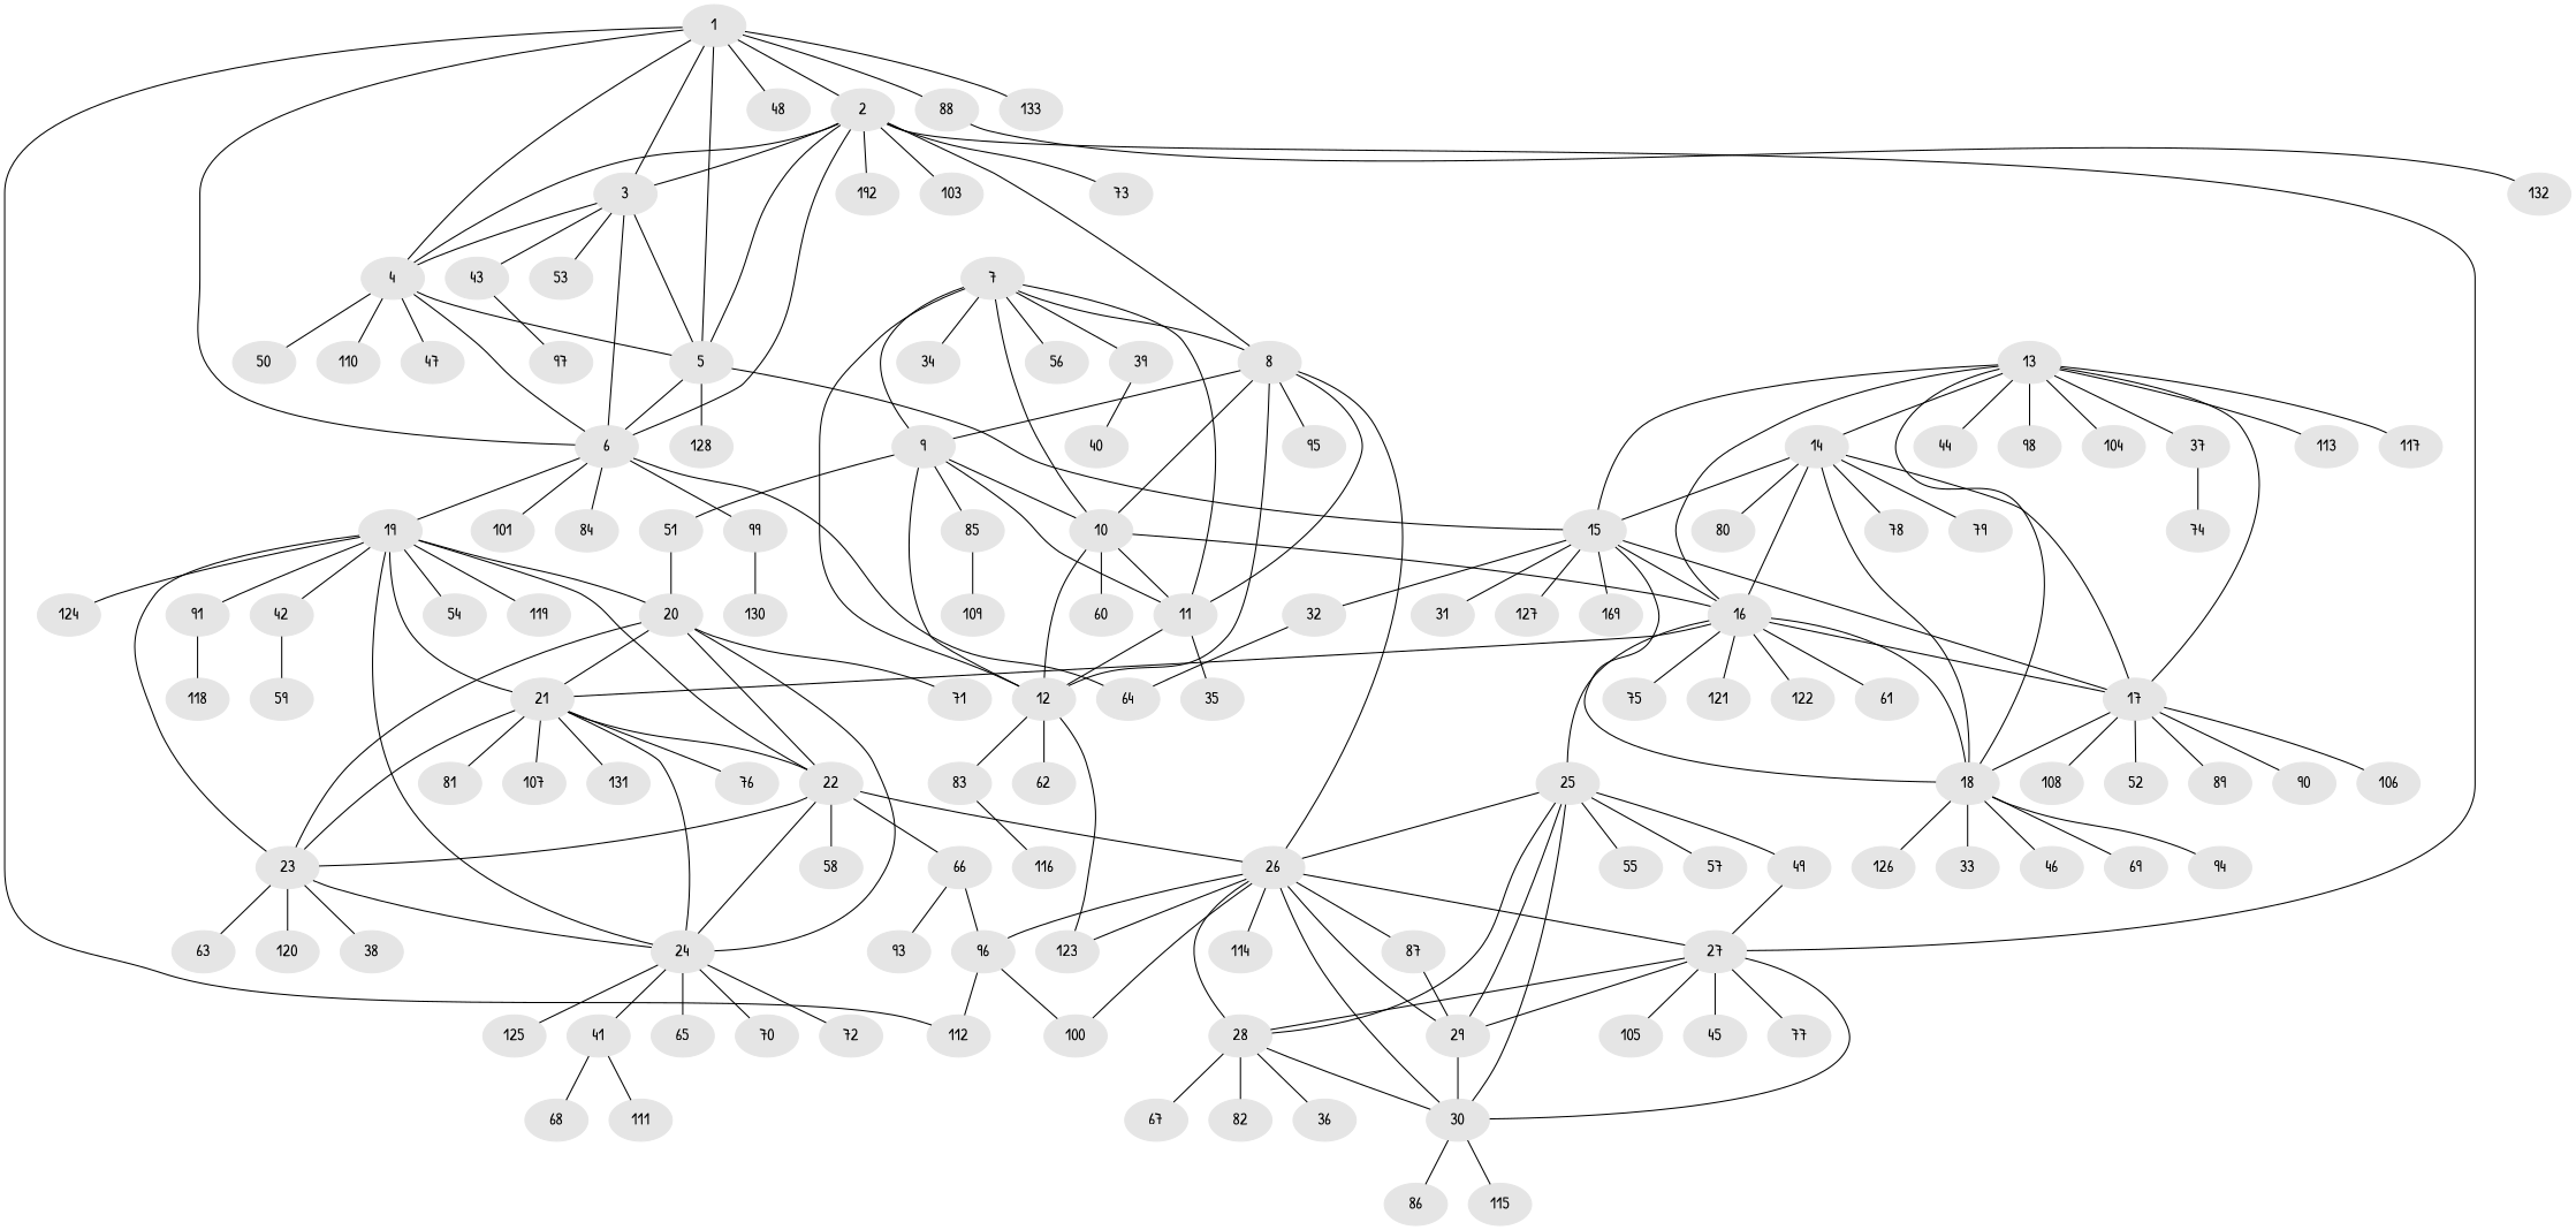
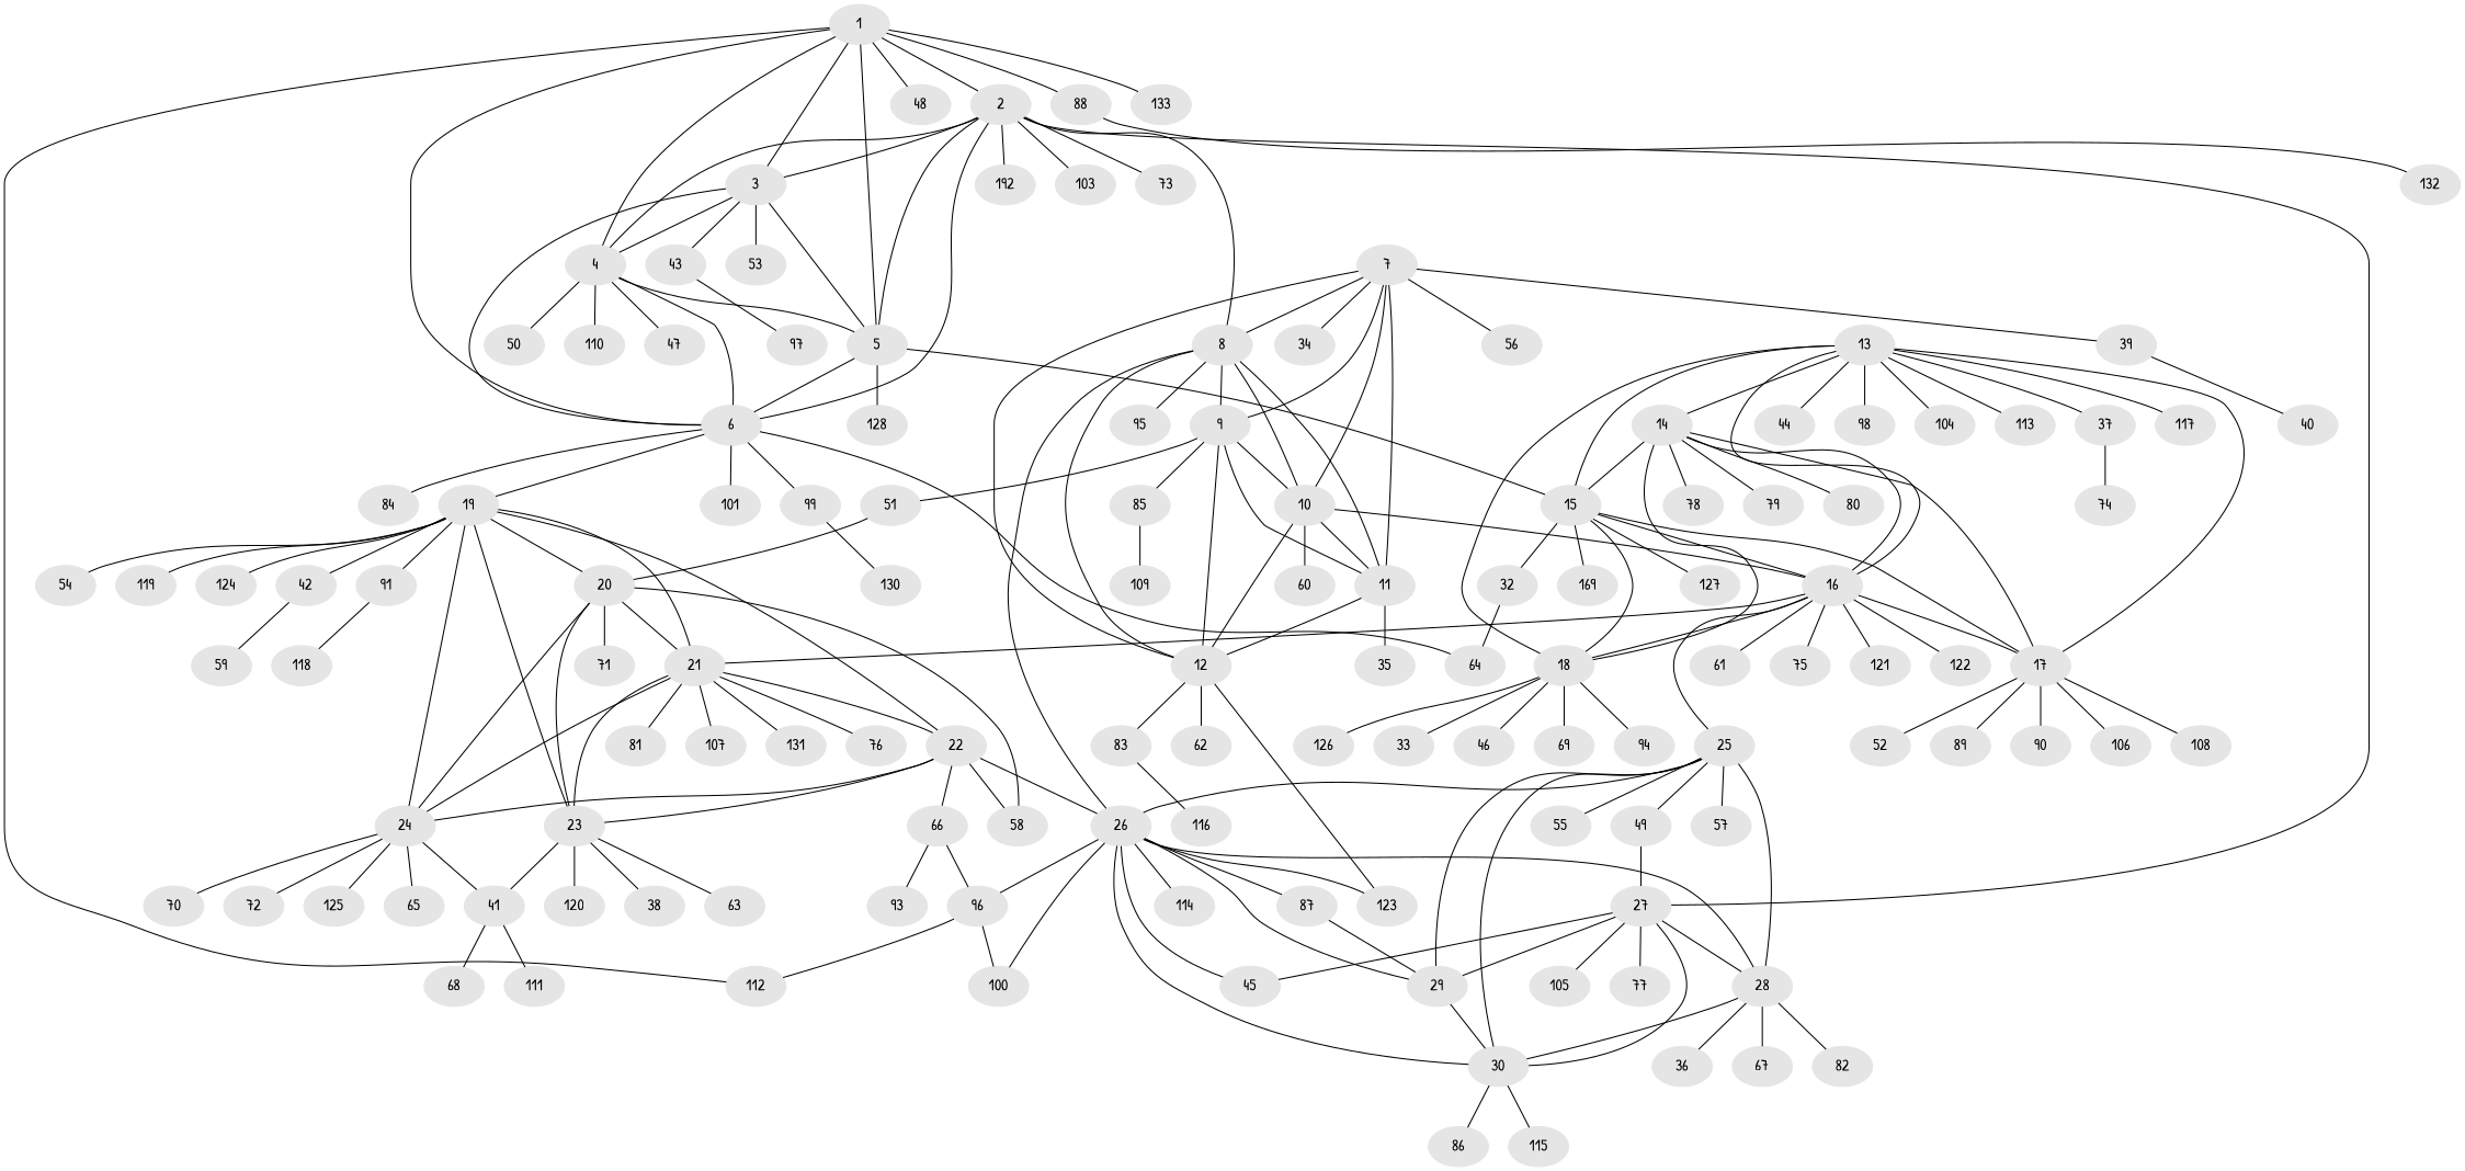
  graph {
    fontname="Patrick Hand"
    node [color=gray90 fontname="Patrick Hand" style=filled]
    edge [fontname="Patrick Hand"]
    1
    2
    3
    4
    5
    6
    48
    88
    112
    133
    8
    27
    73
    n14 [label=192]
    103
    43
    53
    110
    47
    50
    15
    128
    19
    64
    84
    99
    101
    132
    9
    10
    11
    12
    26
    95
    28
    29
    30
    45
    77
    105
    97
    16
    17
    18
-   31
    32
    127
    n48 [label=169]
    20
    21
    22
    23
    24
    42
    54
    91
    119
    124
    130
    7
    34
    39
    56
    51
    85
    60
    35
    62
    83
    123
    40
    87
    96
    100
    114
    109
    25
    61
    75
    121
    122
    71
    116
    13
    14
    37
    44
    98
    104
    113
    117
    78
    79
    80
    52
    89
    90
    106
    108
    33
    46
    69
    94
    126
    74
    76
    81
    107
    131
    49
    55
    57
    58
    66
    38
    63
    120
    41
    65
    70
    72
    125
    59
    118
    93
    68
    111
    36
    67
    82
    86
    115
    1 -- 2
    1 -- 3
    1 -- 4
    1 -- 5
    1 -- 6
    1 -- 48
    1 -- 88
    1 -- 112
    1 -- 133
    2 -- 3
    2 -- 4
    2 -- 5
    2 -- 6
    2 -- 8
    2 -- 27
    2 -- 73
    2 -- n14
    2 -- 103
    3 -- 4
    3 -- 5
    3 -- 6
    3 -- 43
    3 -- 53
    4 -- 5
    4 -- 6
    4 -- 110
    4 -- 47
    4 -- 50
    5 -- 6
    5 -- 15
    5 -- 128
    6 -- 19
    6 -- 64
    6 -- 84
    6 -- 99
    6 -- 101
    88 -- 132
    8 -- 9
    8 -- 10
    8 -- 11
    8 -- 12
    8 -- 26
    8 -- 95
    27 -- 28
    27 -- 29
    27 -- 30
    27 -- 45
    27 -- 77
    27 -- 105
    43 -- 97
    15 -- 16
    15 -- 17
    15 -- 18
-   15 -- 31
    15 -- 32
    15 -- 127
    15 -- n48
    19 -- 20
    19 -- 21
    19 -- 22
    19 -- 23
    19 -- 24
    19 -- 42
    19 -- 54
    19 -- 91
    19 -- 119
    19 -- 124
    99 -- 130
    9 -- 10
    9 -- 11
    9 -- 12
    9 -- 51
    9 -- 85
    10 -- 11
    10 -- 12
    10 -- 16
    10 -- 60
    11 -- 12
    11 -- 35
    12 -- 62
    12 -- 83
    12 -- 123
-   26 -- 27
+   26 -- 45
    26 -- 28
    26 -- 29
    26 -- 30
    26 -- 123
    26 -- 87
    26 -- 96
    26 -- 100
    26 -- 114
    28 -- 30
    28 -- 36
    28 -- 67
    28 -- 82
    29 -- 30
    30 -- 86
    30 -- 115
    16 -- 17
    16 -- 18
    16 -- 21
    16 -- 25
    16 -- 61
    16 -- 75
    16 -- 121
    16 -- 122
-   17 -- 18
    17 -- 52
    17 -- 89
    17 -- 90
    17 -- 106
    17 -- 108
    18 -- 33
    18 -- 46
    18 -- 69
    18 -- 94
    18 -- 126
    32 -- 64
    20 -- 21
-   20 -- 22
+   20 -- 58
    20 -- 23
    20 -- 24
    20 -- 71
    21 -- 22
    21 -- 23
    21 -- 24
    21 -- 76
    21 -- 81
    21 -- 107
    21 -- 131
    22 -- 26
    22 -- 23
    22 -- 24
    22 -- 58
    22 -- 66
-   23 -- 24
+   23 -- 41
    23 -- 38
    23 -- 63
    23 -- 120
    24 -- 41
    24 -- 65
    24 -- 70
    24 -- 72
    24 -- 125
    42 -- 59
    91 -- 118
    7 -- 8
    7 -- 9
    7 -- 10
    7 -- 11
    7 -- 12
    7 -- 34
    7 -- 39
    7 -- 56
    39 -- 40
    51 -- 20
    85 -- 109
    83 -- 116
    87 -- 29
    96 -- 112
    96 -- 100
    25 -- 26
    25 -- 28
    25 -- 29
    25 -- 30
    25 -- 49
    25 -- 55
    25 -- 57
    13 -- 15
    13 -- 16
    13 -- 17
    13 -- 18
    13 -- 14
    13 -- 37
    13 -- 44
    13 -- 98
    13 -- 104
    13 -- 113
    13 -- 117
    14 -- 15
    14 -- 16
    14 -- 17
    14 -- 18
    14 -- 78
    14 -- 79
    14 -- 80
    37 -- 74
    49 -- 27
    66 -- 96
    66 -- 93
    41 -- 68
    41 -- 111
  }
